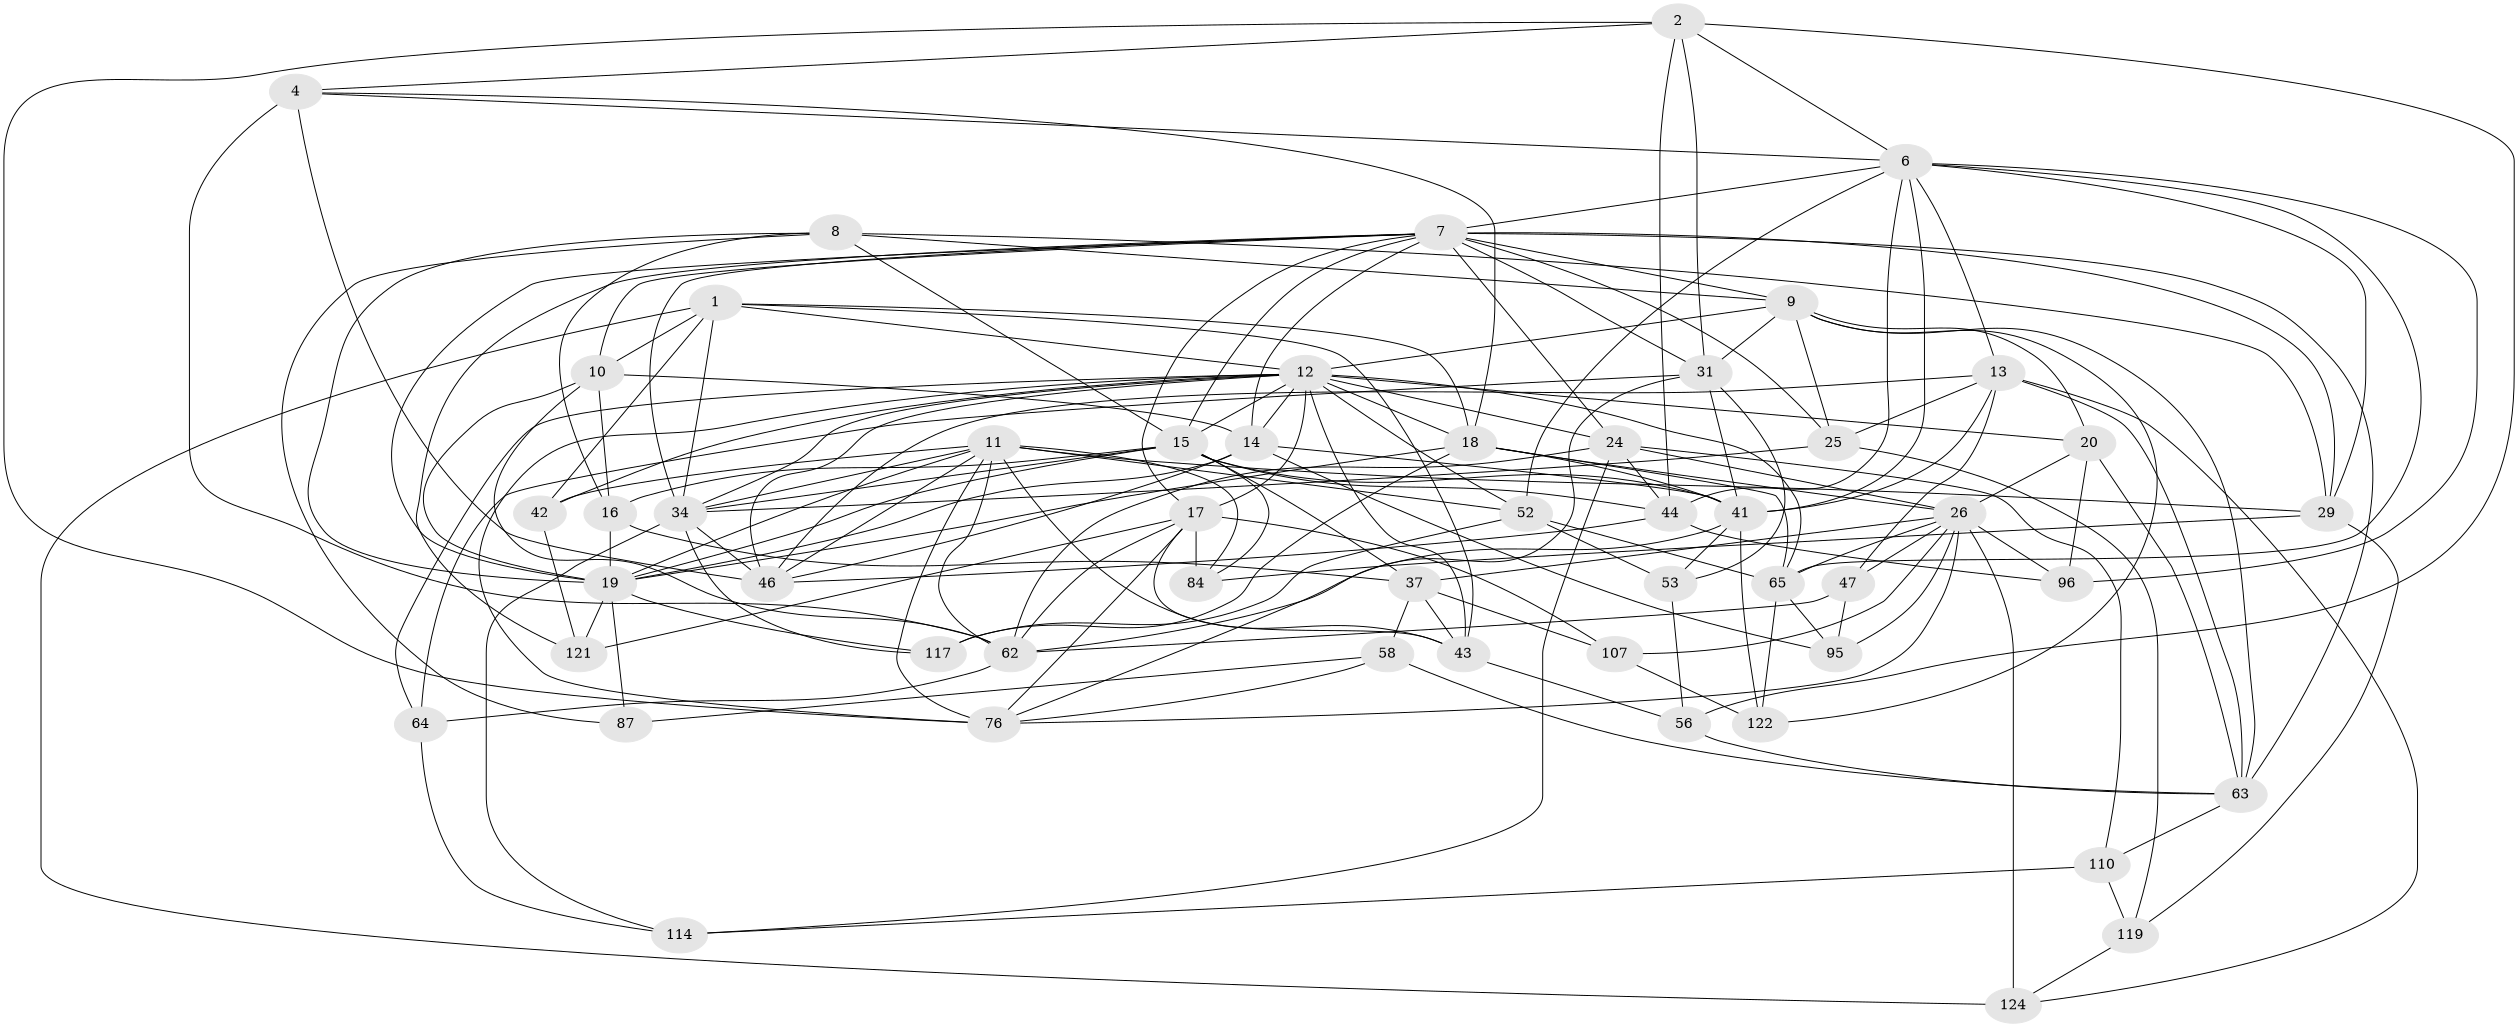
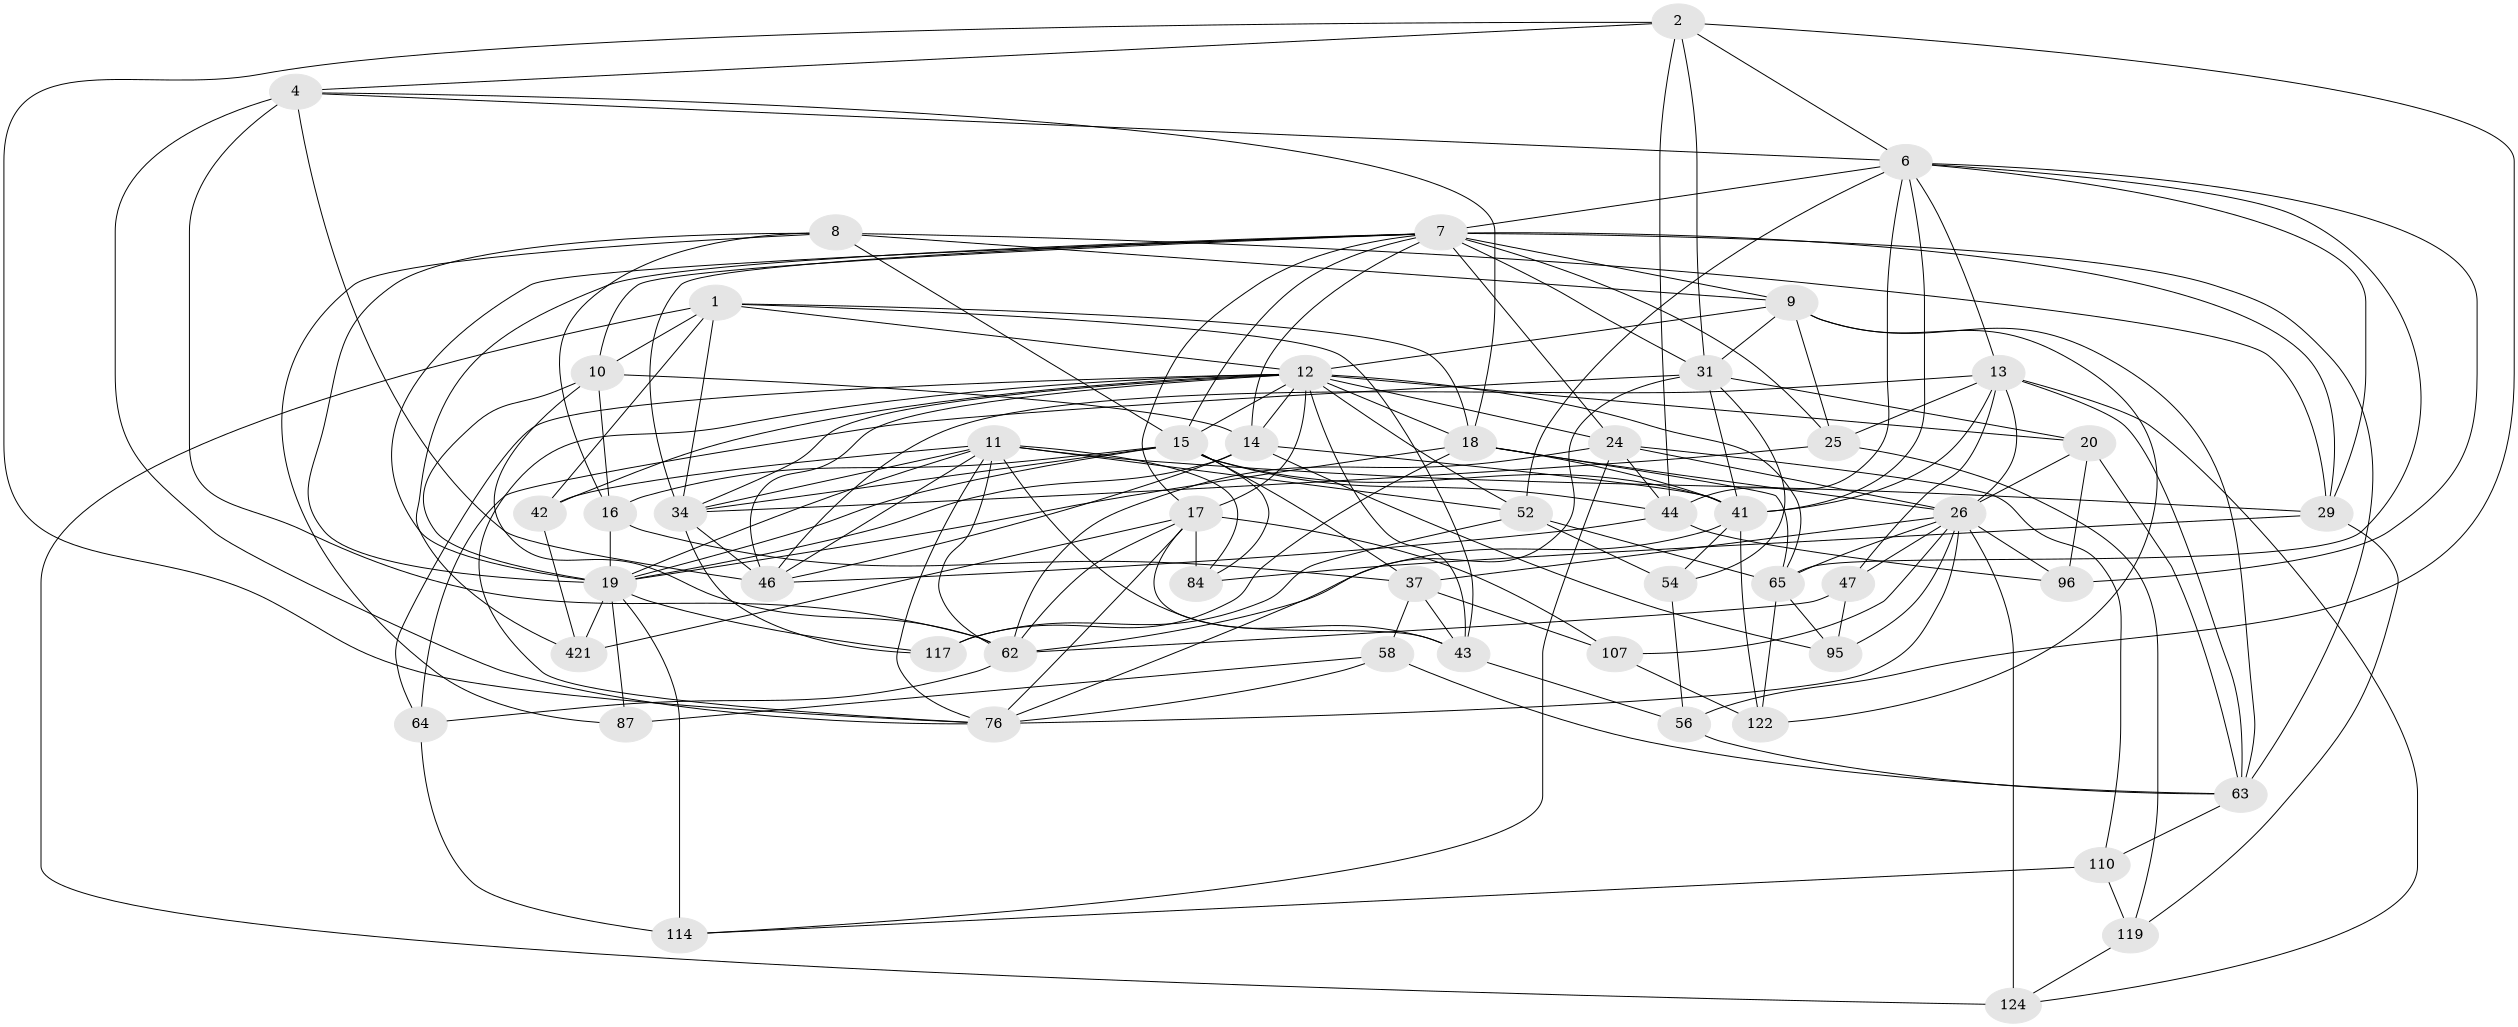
  graph {
    node [color=gray90 style=filled]
    1 [super="+5+39"]
    10 [super="+49"]
    12 [super="+21+27+105"]
    18 [super="+67+30"]
    34 [super="+89+50"]
    42
    43 [super="+45"]
    124 [super="+132"]
    62 [super="+127+103"]
    14 [super="+108+79"]
    19 [super="+69+59+60+57"]
    16 [super="+135"]
    76 [super="+93+86"]
    46 [super="+66"]
    52 [super="+123"]
    65 [super="+83+94"]
    15 [super="+91+98"]
    17 [super="+32"]
    24 [super="+28+106"]
    20 [super="+77"]
    64
    41 [super="+55+72"]
    26 [super="+74+36"]
    117
-   121
+   121 [label=421]
    56
    2 [super="+3"]
    4 [super="+101+33"]
    6 [super="+23+125"]
    31 [super="+54+81"]
    44 [super="+111"]
    7 [super="+48+128+40+126"]
    13 [super="+88+75"]
    29 [super="+118"]
    96
-   53
+   53 [label=54]
    63 [super="+82+78"]
    9 [super="+113+97"]
    25 [super="+90"]
    47
    84
    119
    122
    95
    37 [super="+80"]
    107
    87
    114
    110
    8 [super="+116"]
    11 [super="+102+38"]
    58
    1 -- 10
    1 -- 12
    1 -- 18
    1 -- 34
    1 -- 42
    1 -- 43
    1 -- 124 [weight=2]
    10 -- 62
    10 -- 14
    10 -- 19
    10 -- 16
    12 -- 18
    12 -- 34
    12 -- 42
    12 -- 43
    12 -- 14
    12 -- 76
    12 -- 46
    12 -- 52
    12 -- 65
    12 -- 15
    12 -- 17
    12 -- 24
    12 -- 20
    12 -- 64
    18 -- 19
    18 -- 65
    18 -- 41
    18 -- 26
    18 -- 117
    34 -- 46
    34 -- 117
    42 -- 121
    43 -- 56
    62 -- 64
    14 -- 19
    14 -- 46
    14 -- 41
    14 -- 95
    19 -- 117
    19 -- 121
    19 -- 87
-   34 -- 114
+   19 -- 114
    16 -- 19
    16 -- 37
    52 -- 65
    52 -- 117
    52 -- 53
    65 -- 122
    65 -- 95
    15 -- 34
    15 -- 19
    15 -- 16
    15 -- 41
    15 -- 44
    15 -- 84
    15 -- 37
    17 -- 43
    17 -- 62
    17 -- 76
    17 -- 121
    17 -- 84
    17 -- 107
    24 -- 62
    24 -- 26
    24 -- 44
    24 -- 114
    24 -- 110
    20 -- 26 [weight=2]
    20 -- 96
    20 -- 63
    64 -- 114
    41 -- 62
    41 -- 53
    41 -- 122
    26 -- 124
    26 -- 76
    26 -- 65
    26 -- 96
    26 -- 47
    26 -- 95
    26 -- 37
    26 -- 107
    56 -- 63
    2 -- 76
    2 -- 56
    2 -- 4
    2 -- 6
    2 -- 31
    2 -- 44
    4 -- 18
    4 -- 62
+   4 -- 76
    4 -- 46 [weight=2]
    4 -- 6
    6 -- 52
    6 -- 65
    6 -- 41
    6 -- 44
    6 -- 7
    6 -- 13
    6 -- 29
    6 -- 96
    31 -- 76
    31 -- 64
    31 -- 41 [weight=2]
    31 -- 53
    44 -- 46
    44 -- 96
    7 -- 10
    7 -- 34
    7 -- 14
    7 -- 19
    7 -- 15
    7 -- 17
    7 -- 24
    7 -- 121
    7 -- 31
    7 -- 29
    7 -- 63 [weight=2]
    7 -- 9
    7 -- 25 [weight=2]
    13 -- 124
    13 -- 46
    13 -- 41
+   13 -- 26 [weight=2]
    13 -- 63
    13 -- 25
    13 -- 47
    29 -- 84
    29 -- 119
    53 -- 56
    63 -- 110
    9 -- 12
-   9 -- 20
+   31 -- 20
    9 -- 31
    9 -- 63
    9 -- 25
    9 -- 122
    25 -- 34
    25 -- 119
    47 -- 62
    47 -- 95
    119 -- 124
    37 -- 43
    37 -- 107
    37 -- 58
    107 -- 122
    110 -- 119
    110 -- 114
    8 -- 19
    8 -- 16
    8 -- 15
    8 -- 29
    8 -- 9
    8 -- 87
    11 -- 34
    11 -- 42
    11 -- 43
    11 -- 62
    11 -- 19
    11 -- 76
    11 -- 46
    11 -- 52
    11 -- 29
    11 -- 84
    58 -- 76
    58 -- 63
    58 -- 87
  }
